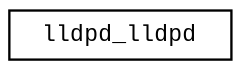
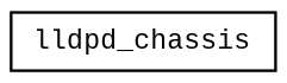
  digraph {
    rankdir=LR
    fontname="Liberation Mono"
-   n1 [color=black fillcolor=white fontname="Liberation Mono" fontsize=10 height=0.2 label=lldpd_lldpd shape=record style=filled width=0.4]
+   n1 [color=black fillcolor=white fontname="Liberation Mono" fontsize=10 height=0.2 label=lldpd_chassis shape=record style=filled width=0.4]
  }
